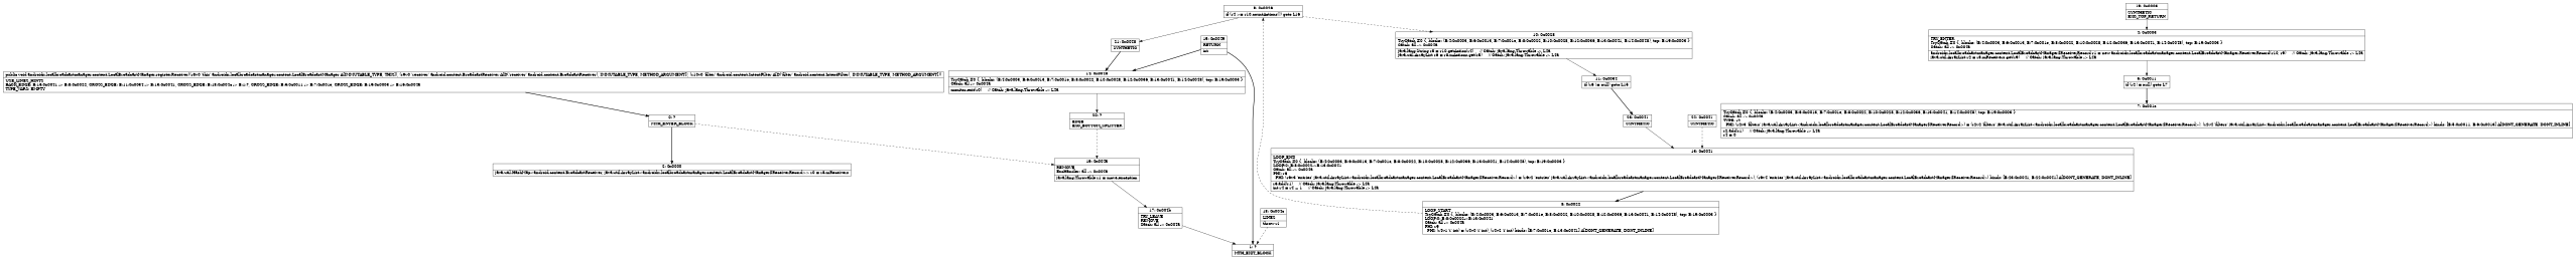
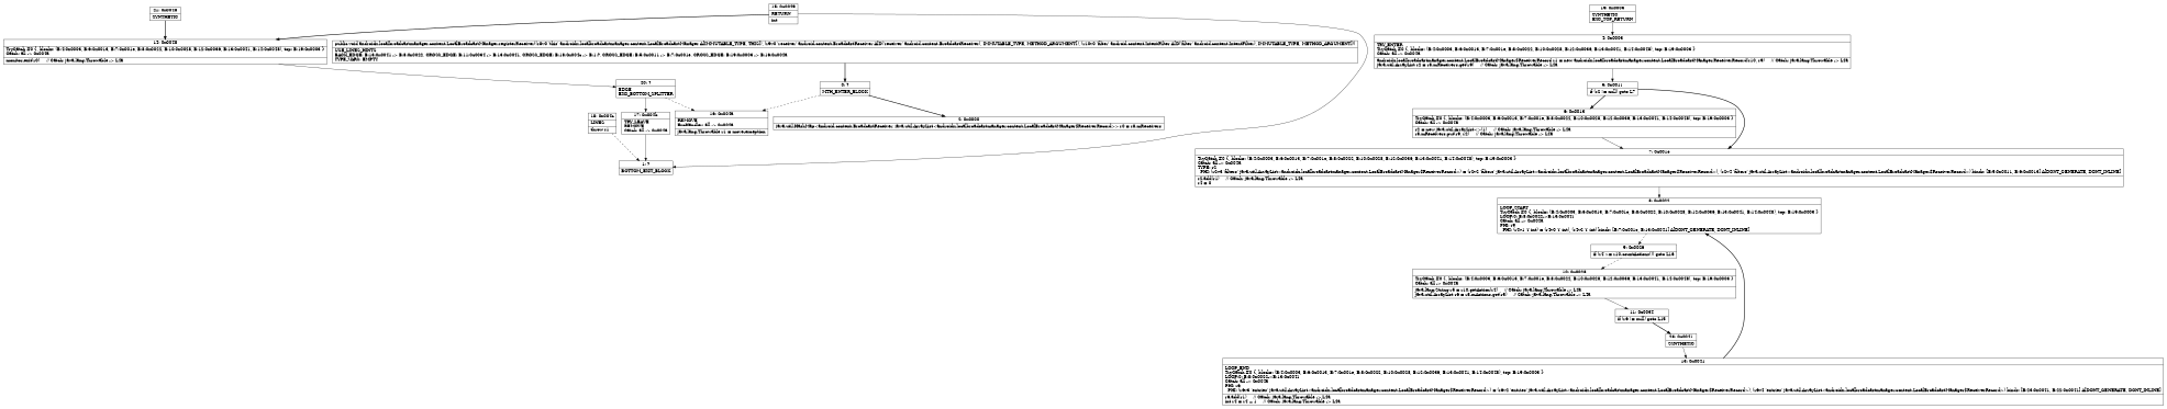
  digraph {
    node [shape=record]
    edge [style=solid]
    n1 [label="{0\:\ ?|MTH_ENTER_BLOCK\l}"]
    n2 [label="{2\:\ 0x0000|java.util.HashMap\<android.content.BroadcastReceiver, java.util.ArrayList\<androidx.localbroadcastmanager.content.LocalBroadcastManager$ReceiverRecord\>\> r0 = r8.mReceivers\l}"]
    n3 [label="{16\:\ 0x004a|REMOVE\lExcHandler: all \-\> 0x004a\l|java.lang.Throwable r1 = move\-exception\l}"]
    n4 [label="{19\:\ 0x0003|SYNTHETIC\lEXC_TOP_RETURN\l}"]
    n5 [label="{4\:\ 0x0003|TRY_ENTER\lTryCatch #0 \{, blocks: (B:4:0x0003, B:6:0x0013, B:7:0x001e, B:8:0x0022, B:10:0x0028, B:12:0x0036, B:13:0x0041, B:14:0x0048), top: B:19:0x0003 \}\lCatch: all \-\> 0x004a\l|androidx.localbroadcastmanager.content.LocalBroadcastManager$ReceiverRecord r1 = new androidx.localbroadcastmanager.content.LocalBroadcastManager.ReceiverRecord(r10, r9)     \/\/ Catch: java.lang.Throwable \-\> L4a\ljava.util.ArrayList r2 = r8.mReceivers.get(r9)     \/\/ Catch: java.lang.Throwable \-\> L4a\l}"]
    n6 [label="{5\:\ 0x0011|if (r2 != null) goto L7\l}"]
    n7 [label="{17\:\ 0x004b|TRY_LEAVE\lREMOVE\lCatch: all \-\> 0x004a\l}"]
+   n8 [label="{6\:\ 0x0013|TryCatch #0 \{, blocks: (B:4:0x0003, B:6:0x0013, B:7:0x001e, B:8:0x0022, B:10:0x0028, B:12:0x0036, B:13:0x0041, B:14:0x0048), top: B:19:0x0003 \}\lCatch: all \-\> 0x004a\l|r2 = new java.util.ArrayList\<\>(1)     \/\/ Catch: java.lang.Throwable \-\> L4a\lr8.mReceivers.put(r9, r2)     \/\/ Catch: java.lang.Throwable \-\> L4a\l}"]
    n9 [label="{7\:\ 0x001e|TryCatch #0 \{, blocks: (B:4:0x0003, B:6:0x0013, B:7:0x001e, B:8:0x0022, B:10:0x0028, B:12:0x0036, B:13:0x0041, B:14:0x0048), top: B:19:0x0003 \}\lCatch: all \-\> 0x004a\lTYPE: r2 \l  PHI: (r2v3 'filters' java.util.ArrayList\<androidx.localbroadcastmanager.content.LocalBroadcastManager$ReceiverRecord\>) = (r2v2 'filters' java.util.ArrayList\<androidx.localbroadcastmanager.content.LocalBroadcastManager$ReceiverRecord\>), (r2v4 'filters' java.util.ArrayList\<androidx.localbroadcastmanager.content.LocalBroadcastManager$ReceiverRecord\>) binds: [B:5:0x0011, B:6:0x0013] A[DONT_GENERATE, DONT_INLINE]\l|r2.add(r1)     \/\/ Catch: java.lang.Throwable \-\> L4a\lr4 = 0\l}"]
    n10 [label="{8\:\ 0x0022|LOOP_START\lTryCatch #0 \{, blocks: (B:4:0x0003, B:6:0x0013, B:7:0x001e, B:8:0x0022, B:10:0x0028, B:12:0x0036, B:13:0x0041, B:14:0x0048), top: B:19:0x0003 \}\lLOOP:0: B:8:0x0022\-\>B:13:0x0041\lCatch: all \-\> 0x004a\lPHI: r9 \l  PHI: (r4v1 'i' int) = (r4v0 'i' int), (r4v2 'i' int) binds: [B:7:0x001e, B:13:0x0041] A[DONT_GENERATE, DONT_INLINE]\l}"]
    n11 [label="{9\:\ 0x0026|if (r4 \>= r10.countActions()) goto L16\l}"]
    n12 [label="{10\:\ 0x0028|TryCatch #0 \{, blocks: (B:4:0x0003, B:6:0x0013, B:7:0x001e, B:8:0x0022, B:10:0x0028, B:12:0x0036, B:13:0x0041, B:14:0x0048), top: B:19:0x0003 \}\lCatch: all \-\> 0x004a\l|java.lang.String r5 = r10.getAction(r4)     \/\/ Catch: java.lang.Throwable \-\> L4a\ljava.util.ArrayList r6 = r8.mActions.get(r5)     \/\/ Catch: java.lang.Throwable \-\> L4a\l}"]
    n13 [label="{21\:\ 0x0048|SYNTHETIC\l}"]
    n14 [label="{11\:\ 0x0034|if (r6 != null) goto L15\l}"]
    n15 [label="{14\:\ 0x0048|TryCatch #0 \{, blocks: (B:4:0x0003, B:6:0x0013, B:7:0x001e, B:8:0x0022, B:10:0x0028, B:12:0x0036, B:13:0x0041, B:14:0x0048), top: B:19:0x0003 \}\lCatch: all \-\> 0x004a\l|monitor\-exit(r0)     \/\/ Catch: java.lang.Throwable \-\> L4a\l}"]
    n16 [label="{23\:\ 0x0041|SYNTHETIC\l}"]
    n17 [label="{13\:\ 0x0041|LOOP_END\lTryCatch #0 \{, blocks: (B:4:0x0003, B:6:0x0013, B:7:0x001e, B:8:0x0022, B:10:0x0028, B:12:0x0036, B:13:0x0041, B:14:0x0048), top: B:19:0x0003 \}\lLOOP:0: B:8:0x0022\-\>B:13:0x0041\lCatch: all \-\> 0x004a\lPHI: r6 \l  PHI: (r6v3 'entries' java.util.ArrayList\<androidx.localbroadcastmanager.content.LocalBroadcastManager$ReceiverRecord\>) = (r6v2 'entries' java.util.ArrayList\<androidx.localbroadcastmanager.content.LocalBroadcastManager$ReceiverRecord\>), (r6v4 'entries' java.util.ArrayList\<androidx.localbroadcastmanager.content.LocalBroadcastManager$ReceiverRecord\>) binds: [B:23:0x0041, B:22:0x0041] A[DONT_GENERATE, DONT_INLINE]\l|r6.add(r1)     \/\/ Catch: java.lang.Throwable \-\> L4a\lint r4 = r4 + 1     \/\/ Catch: java.lang.Throwable \-\> L4a\l}"]
-   n18 [label="{22\:\ 0x0041|SYNTHETIC\l}"]
    n19 [label="{20\:\ ?|EDGE\lEXC_BOTTOM_SPLITTER\l}"]
    n20 [label="{15\:\ 0x0049|RETURN\l|int\l}"]
-   n21 [label="{1\:\ ?|MTH_EXIT_BLOCK\l}"]
+   n21 [label="{1\:\ ?|BOTTOM_EXIT_BLOCK\l}"]
    n22 [label="{18\:\ 0x004c|LINES\l|throw r1\l}"]
    n23 [label="{public void androidx.localbroadcastmanager.content.LocalBroadcastManager.registerReceiver((r8v0 'this' androidx.localbroadcastmanager.content.LocalBroadcastManager A[IMMUTABLE_TYPE, THIS]), (r9v0 'receiver' android.content.BroadcastReceiver A[D('receiver' android.content.BroadcastReceiver), IMMUTABLE_TYPE, METHOD_ARGUMENT]), (r10v0 'filter' android.content.IntentFilter A[D('filter' android.content.IntentFilter), IMMUTABLE_TYPE, METHOD_ARGUMENT]))  | USE_LINES_HINTS\lBACK_EDGE: B:13:0x0041 \-\> B:8:0x0022, CROSS_EDGE: B:11:0x0034 \-\> B:13:0x0041, CROSS_EDGE: B:18:0x004c \-\> B:1:?, CROSS_EDGE: B:5:0x0011 \-\> B:7:0x001e, CROSS_EDGE: B:19:0x0003 \-\> B:16:0x004a\lTYPE_VARS: EMPTY\l}"]
    n1 -> n2 [style=bold]
    n1 -> n3 [style=dashed]
-   n3 -> n7
+   n19 -> n7
    n4 -> n5
    n5 -> n6
+   n6 -> n8 [style=bold]
    n6 -> n9 [style=bold]
    n7 -> n21
+   n8 -> n9
+   n9 -> n10
    n10 -> n11 [style=dashed]
    n11 -> n12 [style=dashed]
-   n11 -> n13
    n12 -> n14
    n13 -> n15 [style=bold]
    n14 -> n16 [style=bold]
    n15 -> n19
    n16 -> n17
    n17 -> n10 [style=bold]
-   n18 -> n17 [style=dashed]
    n19 -> n3 [style=dashed]
    n20 -> n15 [style=bold]
-   n20 -> n21 [style=bold]
+   n20 -> n21
    n22 -> n21 [style=dashed]
    n23 -> n1 [style=bold]
  }
